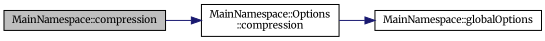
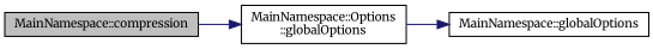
  digraph {
    fontname=Merriweather
    rankdir=LR
    node [color=black fillcolor=white fontname=Merriweather fontsize=10 shape=record style=filled]
    edge [color=midnightblue fontname=Merriweather fontsize=10 labelfontname=Helvetica labelfontsize=10 style=solid]
    n1 [fillcolor=grey75 fontcolor=black height=0.2 label="MainNamespace::compression" width=0.4]
-   n2 [height=0.2 label="MainNamespace::Options\l::compression" width=0.4]
+   n2 [height=0.2 label="MainNamespace::Options\l::globalOptions" width=0.4]
    n3 [height=0.2 label="MainNamespace::globalOptions" width=0.4]
    n1 -> n2
    n2 -> n3
  }
